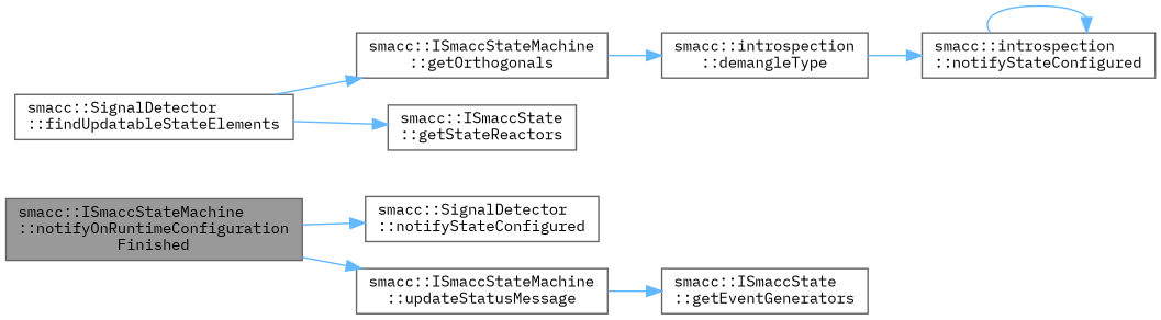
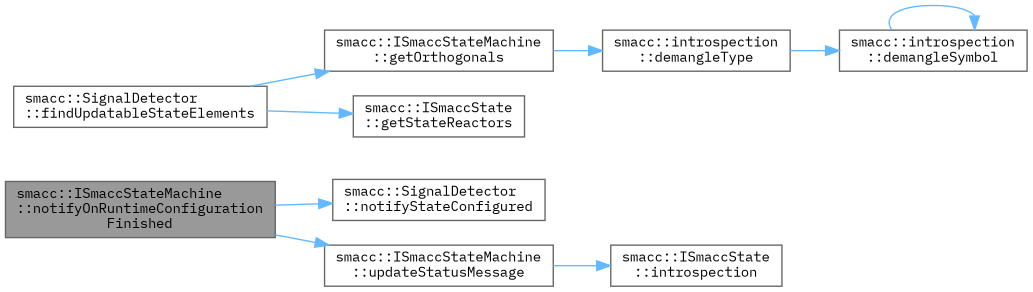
  digraph {
    fontname="IBM Plex Mono"
    rankdir=LR
    node [color=grey40 fillcolor=white fontname="IBM Plex Mono" fontsize=10 shape=box style=filled]
    edge [color=steelblue1 fontname="IBM Plex Mono" fontsize=10 labelfontname=Helvetica labelfontsize=10 style=solid]
    n1 [color=gray40 fillcolor=grey60 fontcolor=black height=0.2 label="smacc::ISmaccStateMachine\l::notifyOnRuntimeConfiguration\lFinished" width=0.4]
    n2 [height=0.2 label="smacc::SignalDetector\l::notifyStateConfigured" width=0.4]
    n3 [height=0.2 label="smacc::ISmaccStateMachine\l::updateStatusMessage" width=0.4]
-   n4 [height=0.2 label="smacc::ISmaccState\l::getEventGenerators" width=0.4]
+   n4 [height=0.2 label="smacc::ISmaccState\l::introspection" width=0.4]
    n5 [height=0.2 label="smacc::SignalDetector\l::findUpdatableStateElements" width=0.4]
    n6 [height=0.2 label="smacc::ISmaccStateMachine\l::getOrthogonals" width=0.4]
    n7 [height=0.2 label="smacc::ISmaccState\l::getStateReactors" width=0.4]
    n8 [height=0.2 label="smacc::introspection\l::demangleType" width=0.4]
-   n9 [height=0.2 label="smacc::introspection\l::notifyStateConfigured" width=0.4]
+   n9 [height=0.2 label="smacc::introspection\l::demangleSymbol" width=0.4]
    n1 -> n2
    n1 -> n3
    n3 -> n4
    n5 -> n6
    n5 -> n7
    n6 -> n8
    n8 -> n9
    n9 -> n9
  }
